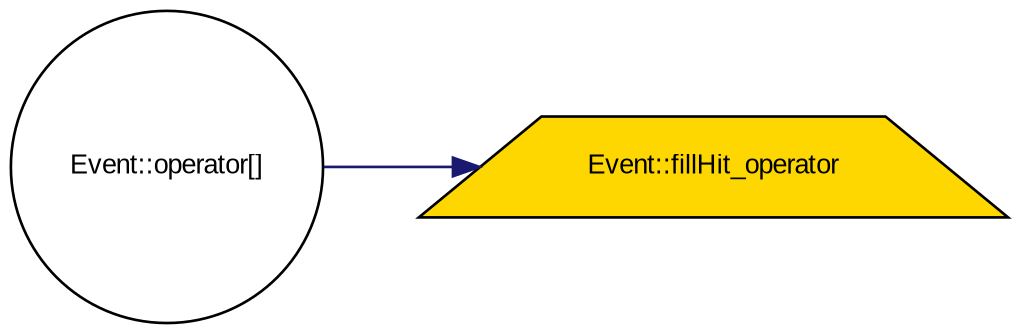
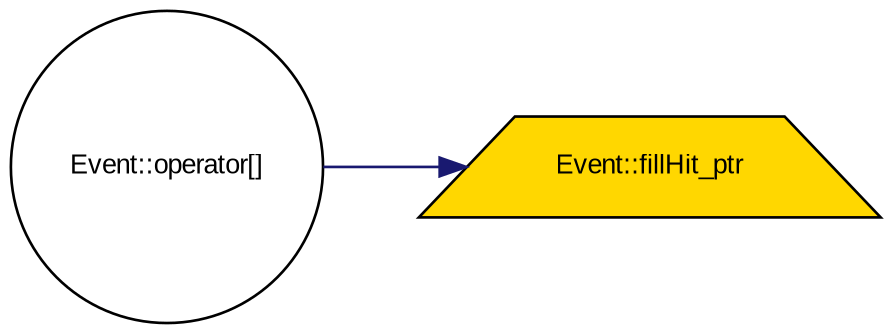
  digraph {
    rankdir=LR
    fontname="Liberation Sans"
    node [color=black fontname="Liberation Sans" fontsize=10 style=filled]
    n1 [fillcolor=white fontcolor=black height=0.2 label="Event::operator[]" shape=circle width=0.4]
-   n2 [fillcolor=gold height=0.2 label="Event::fillHit_operator" shape=trapezium width=0.4]
+   n2 [fillcolor=gold height=0.2 label="Event::fillHit_ptr" shape=trapezium width=0.4]
    n1 -> n2 [color=midnightblue fontname="Liberation Sans" fontsize=10 labelfontname=Helvetica labelfontsize=10 style=solid arrowhead=normal]
  }
